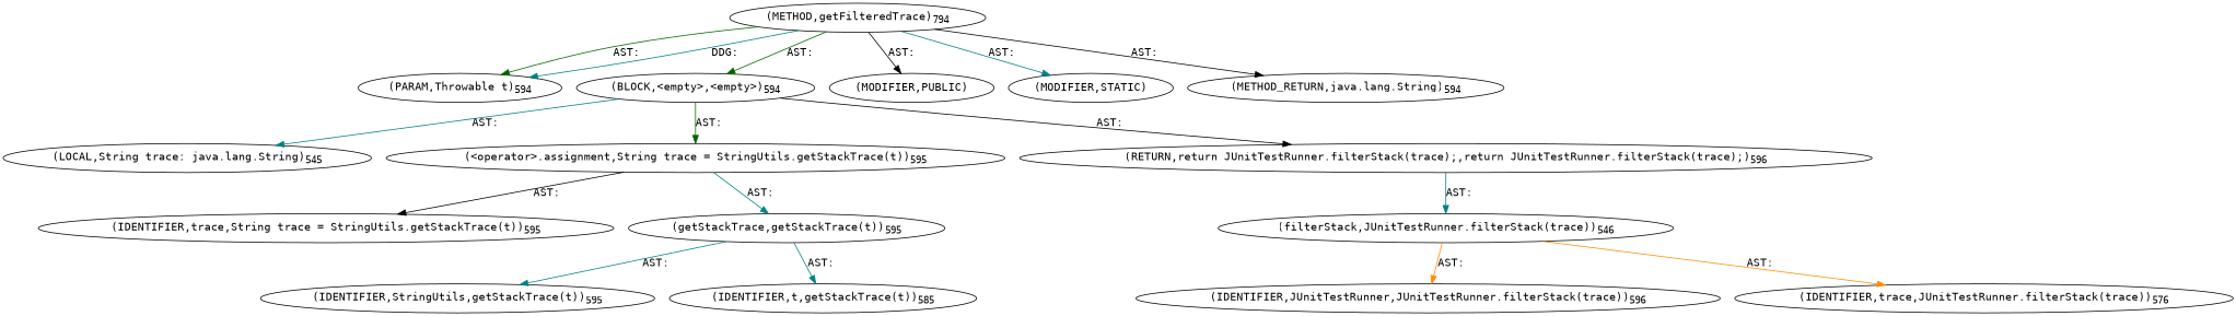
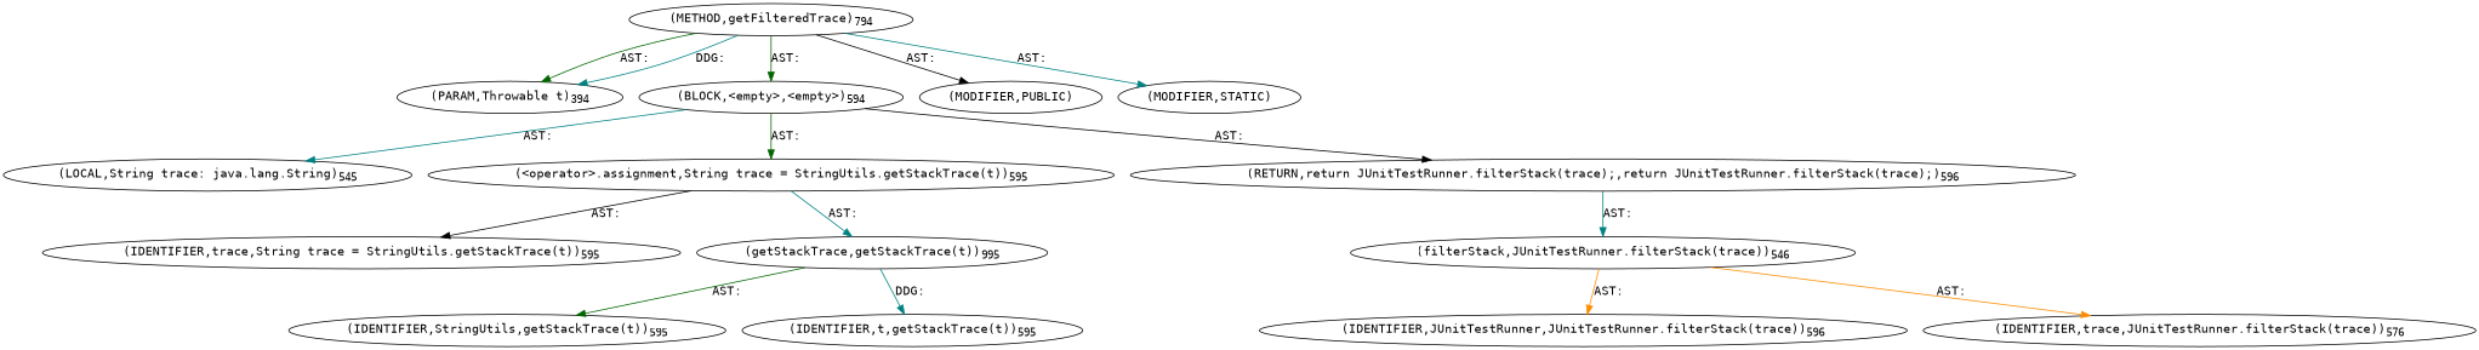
  digraph {
    fontname="DejaVu Sans Mono"
    node [fontname="DejaVu Sans Mono"]
    edge [color=teal fontname="DejaVu Sans Mono"]
    n1 [label=<(METHOD,getFilteredTrace)<SUB>794</SUB>>]
-   n2 [label=<(PARAM,Throwable t)<SUB>594</SUB>>]
+   n2 [label=<(PARAM,Throwable t)<SUB>394</SUB>>]
    n3 [label=<(BLOCK,&lt;empty&gt;,&lt;empty&gt;)<SUB>594</SUB>>]
    n4 [label=<(MODIFIER,PUBLIC)>]
    n5 [label=<(MODIFIER,STATIC)>]
-   n6 [label=<(METHOD_RETURN,java.lang.String)<SUB>594</SUB>>]
    n7 [label=<(LOCAL,String trace: java.lang.String)<SUB>545</SUB>>]
    n8 [label=<(&lt;operator&gt;.assignment,String trace = StringUtils.getStackTrace(t))<SUB>595</SUB>>]
    n9 [label=<(RETURN,return JUnitTestRunner.filterStack(trace);,return JUnitTestRunner.filterStack(trace);)<SUB>596</SUB>>]
    n10 [label=<(IDENTIFIER,trace,String trace = StringUtils.getStackTrace(t))<SUB>595</SUB>>]
-   n11 [label=<(getStackTrace,getStackTrace(t))<SUB>595</SUB>>]
+   n11 [label=<(getStackTrace,getStackTrace(t))<SUB>995</SUB>>]
    n12 [label=<(filterStack,JUnitTestRunner.filterStack(trace))<SUB>546</SUB>>]
    n13 [label=<(IDENTIFIER,StringUtils,getStackTrace(t))<SUB>595</SUB>>]
-   n14 [label=<(IDENTIFIER,t,getStackTrace(t))<SUB>585</SUB>>]
+   n14 [label=<(IDENTIFIER,t,getStackTrace(t))<SUB>595</SUB>>]
    n15 [label=<(IDENTIFIER,JUnitTestRunner,JUnitTestRunner.filterStack(trace))<SUB>596</SUB>>]
    n16 [label=<(IDENTIFIER,trace,JUnitTestRunner.filterStack(trace))<SUB>576</SUB>>]
    n1 -> n2 [color=darkgreen label="AST: "]
    n1 -> n2 [label="DDG: "]
    n1 -> n3 [color=darkgreen label="AST: "]
    n1 -> n4 [color=black label="AST: "]
    n1 -> n5 [label="AST: "]
-   n1 -> n6 [color=black label="AST: "]
    n3 -> n7 [label="AST: "]
    n3 -> n8 [color=darkgreen label="AST: "]
    n3 -> n9 [color=black label="AST: "]
    n8 -> n10 [color=black label="AST: "]
    n8 -> n11 [label="AST: "]
    n9 -> n12 [label="AST: "]
-   n11 -> n13 [label="AST: "]
-   n11 -> n14 [label="AST: "]
+   n11 -> n13 [color=darkgreen label="AST: "]
+   n11 -> n14 [label="DDG: "]
    n12 -> n15 [color=darkorange label="AST: "]
    n12 -> n16 [color=darkorange label="AST: "]
  }
